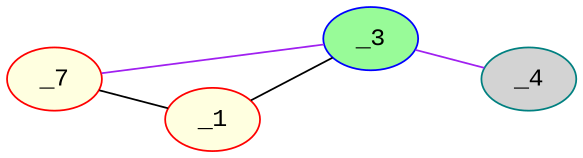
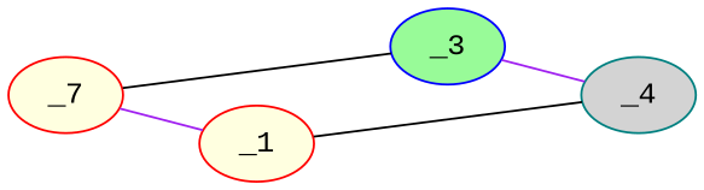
  graph {
    fontname="Liberation Mono"
    rankdir=LR
    node [color=red fillcolor=lightyellow fontname="Liberation Mono" style=filled]
    edge [color=purple fontname="Liberation Mono"]
    n1 [label=_7 x=0.906436 y=0.844662]
    _1 [x=1.35218 y=2.58548]
    _3 [color=blue fillcolor=palegreen x=0.816795 y=1.56839]
    _4 [color=teal fillcolor=lightgrey x=1.76156 y=1.04547]
-   n1 -- _1 [color=black]
-   n1 -- _3
-   _1 -- _3 [color=black]
+   n1 -- _1
+   n1 -- _3 [color=black]
+   _1 -- _4 [color=black]
    _3 -- _4
  }
